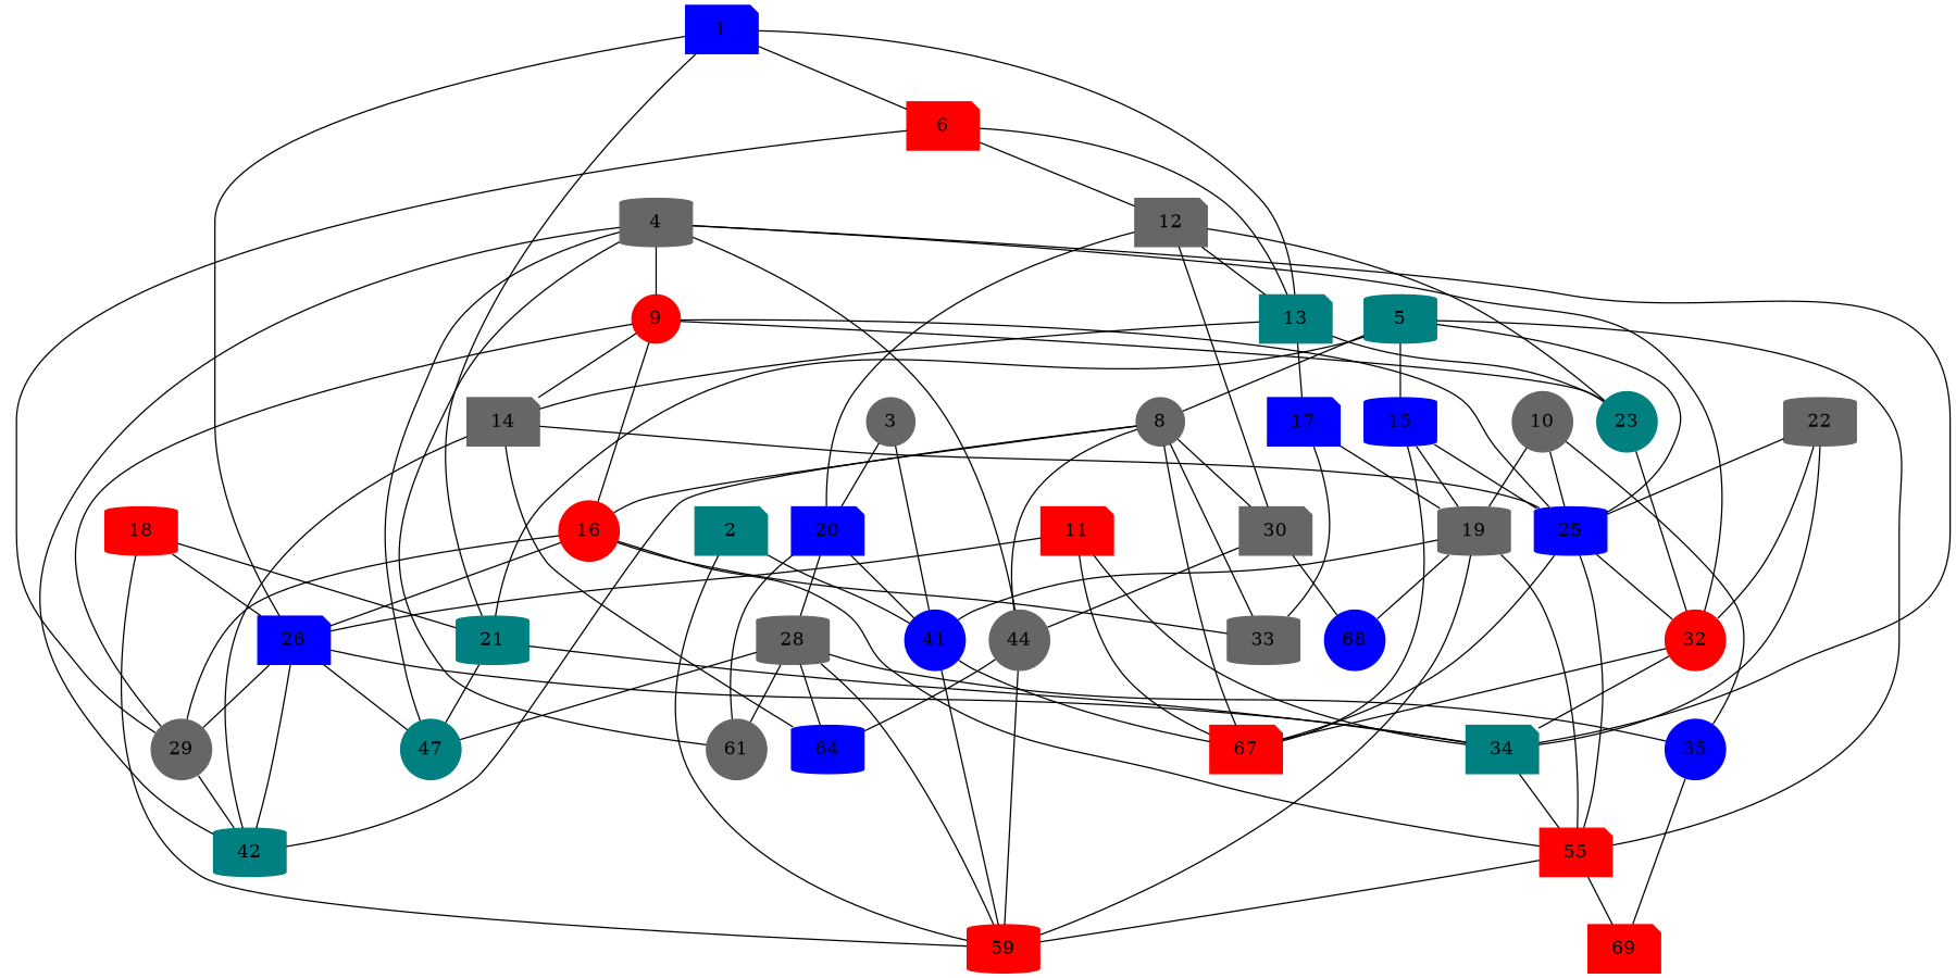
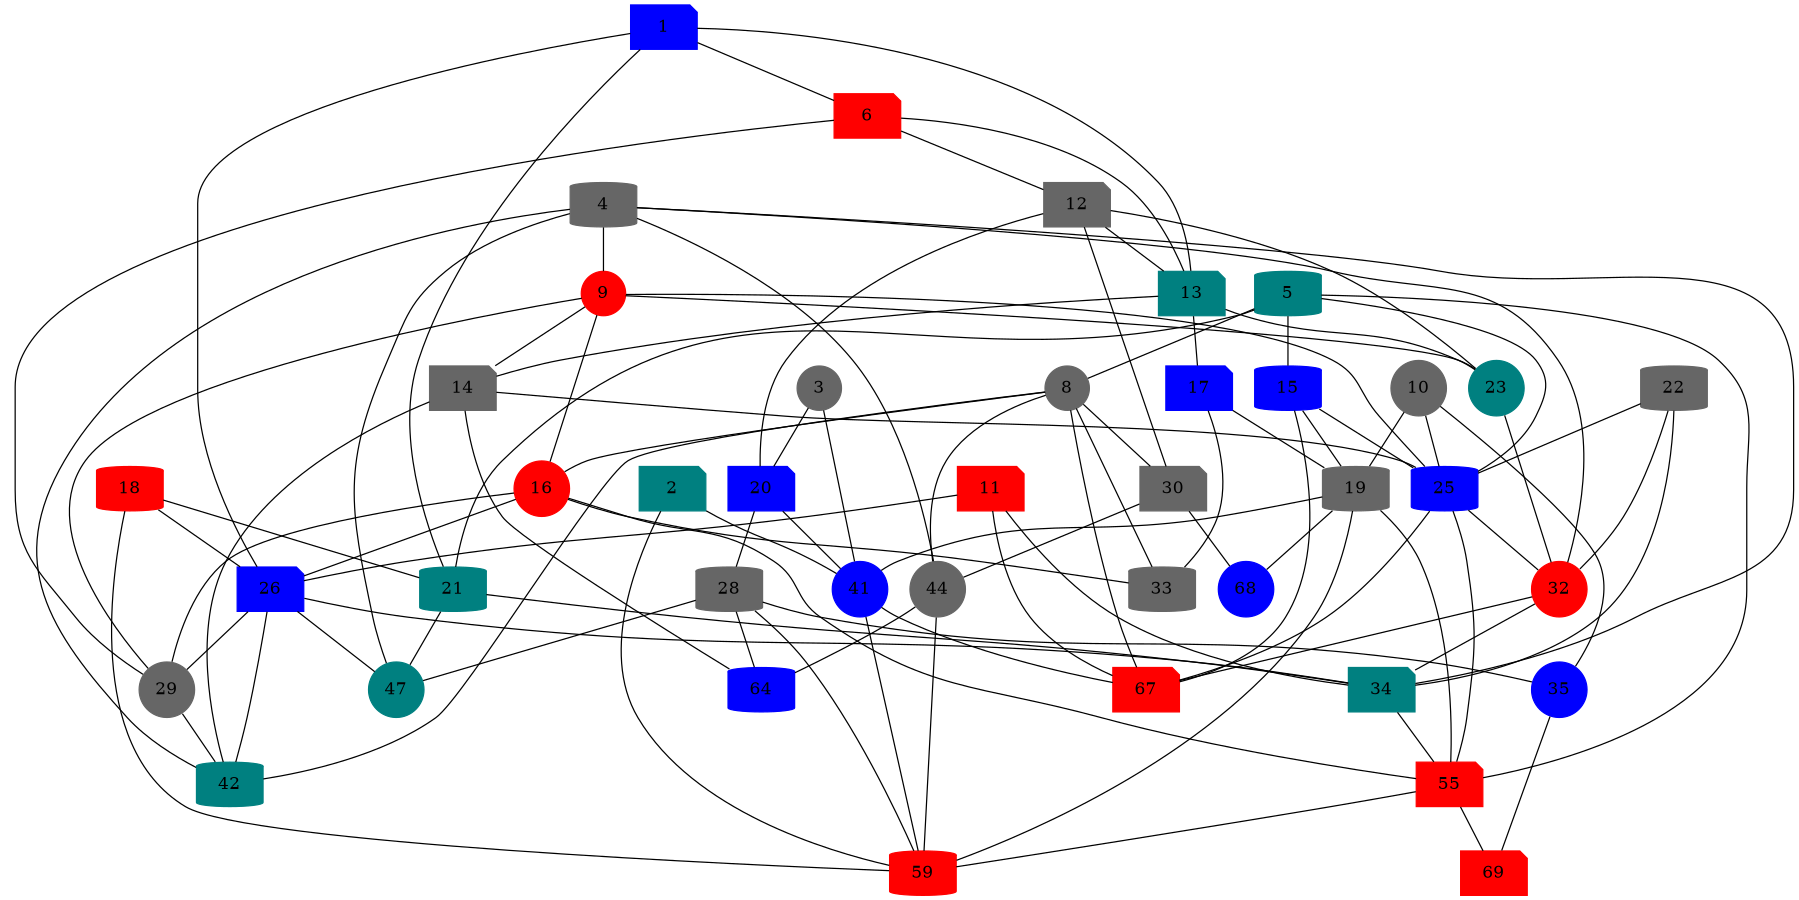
  graph {
    node [color=gray40 shape=note style=filled]
    1 [color=blue super="+54"]
    6 [color=red]
    13 [color=teal super="+45"]
    21 [color=teal shape=cylinder super="+46"]
    26 [color=blue super="+58"]
    12
    29 [shape=circle super="+31"]
    14 [super="+49"]
    23 [color=teal shape=circle super="+60"]
    17 [color=blue super="+63"]
    34 [color=teal super="+50"]
    47 [color=teal shape=circle]
    42 [color=teal shape=cylinder]
    41 [color=blue shape=circle super="+57"]
    59 [color=red shape=cylinder super="+62"]
    67 [color=red super="+70"]
    2 [color=teal]
    20 [color=blue super="+24"]
-   61 [shape=circle]
    28 [shape=cylinder super="+40"]
    3 [shape=circle]
    4 [shape=cylinder super="+7"]
    9 [color=red shape=circle super="+39"]
    32 [color=red shape=circle super="+48"]
    44 [shape=circle super="+53"]
    25 [color=blue shape=cylinder super="+38"]
    16 [color=red shape=circle super="+52"]
    55 [color=red super="+66"]
    64 [color=blue shape=cylinder]
    8 [shape=circle super="+27"]
    30 [super="+56"]
    33 [shape=cylinder super="+36"]
    5 [color=teal shape=cylinder]
    15 [color=blue shape=cylinder super="+65"]
    19 [shape=cylinder super="+43"]
    69 [color=red]
    68 [color=blue shape=circle]
    10 [shape=circle]
    35 [color=blue shape=circle super="+37"]
    11 [color=red]
    18 [color=red shape=cylinder super="+51"]
    22 [shape=cylinder]
    1 -- 6
    1 -- 13
    1 -- 21
    1 -- 26
    6 -- 13
    6 -- 12
    6 -- 29
    13 -- 14
    13 -- 23
    13 -- 17
    21 -- 34
    21 -- 47
    26 -- 29
    26 -- 34
    26 -- 47
    26 -- 42
    12 -- 13
    12 -- 23
    12 -- 20
    12 -- 30
    29 -- 42
    14 -- 42
    14 -- 25
    14 -- 64
    23 -- 32
    17 -- 33 [weight=2]
    17 -- 19
    34 -- 55
    41 -- 59
    41 -- 67
    2 -- 41
    2 -- 59
    20 -- 41
-   20 -- 61
    20 -- 28
    28 -- 47
    28 -- 59
-   28 -- 61
    28 -- 64
    28 -- 35 [weight=2]
    3 -- 41
    3 -- 20
    4 -- 34
    4 -- 47
    4 -- 42
-   4 -- 61
    4 -- 9
    4 -- 32
    4 -- 44
    9 -- 29
    9 -- 14
    9 -- 23 [weight=2]
    9 -- 25
    9 -- 16
    32 -- 34
    32 -- 67
    44 -- 59
    44 -- 64
    25 -- 67
    25 -- 32
    25 -- 55
    16 -- 26
    16 -- 29
    16 -- 55
    16 -- 33
    55 -- 59
    55 -- 69
    8 -- 42
    8 -- 67
    8 -- 44
    8 -- 16
    8 -- 30 [weight=2]
    8 -- 33 [weight=2]
    30 -- 44
    30 -- 68 [weight=2]
    5 -- 21
    5 -- 25
    5 -- 55
    5 -- 8
    5 -- 15
    15 -- 67
    15 -- 25 [weight=2]
    15 -- 19 [weight=2]
    19 -- 41
    19 -- 59 [weight=2]
    19 -- 55
    19 -- 68
    10 -- 25
    10 -- 19
    10 -- 35
    35 -- 69
    11 -- 26 [weight=2]
    11 -- 34
    11 -- 67
    18 -- 21
    18 -- 26
    18 -- 59
    22 -- 34
    22 -- 32
    22 -- 25
  }
